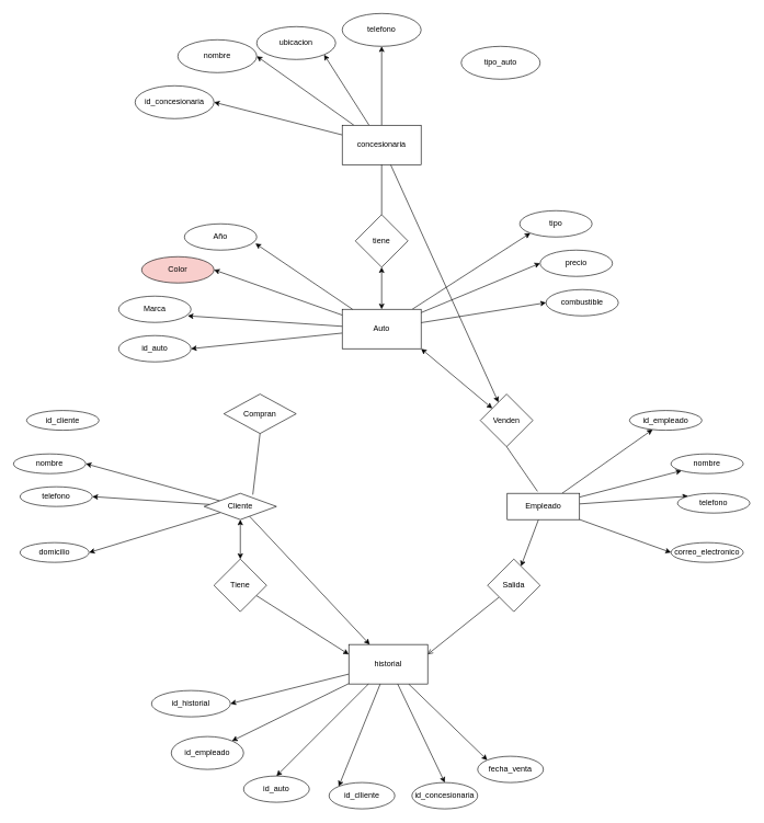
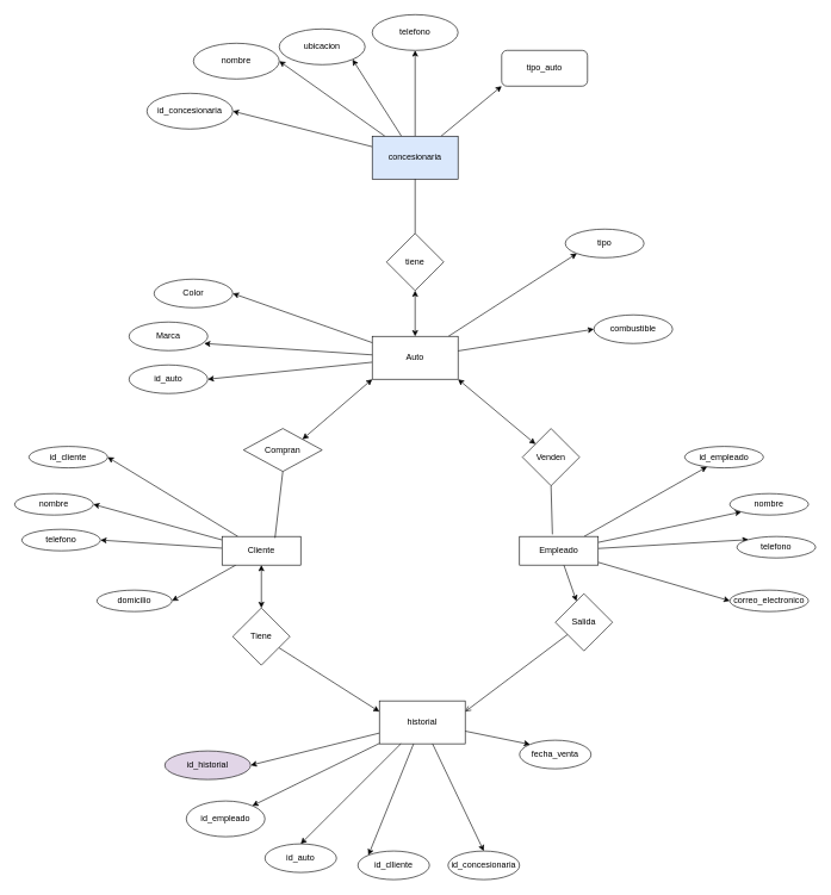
  <mxCell id="0" />
  <mxCell id="1" parent="0" />
  <mxCell id="2" style="edgeStyle=none;rounded=0;orthogonalLoop=1;jettySize=auto;html=1;entryX=1;entryY=0.5;entryDx=0;entryDy=0;" parent="1" source="6" target="9" edge="1"><mxGeometry relative="1" as="geometry" /></mxCell>
  <mxCell id="3" style="rounded=0;orthogonalLoop=1;jettySize=auto;html=1;entryX=0;entryY=0.5;entryDx=0;entryDy=0;" parent="1" source="6" target="65" edge="1"><mxGeometry relative="1" as="geometry" /></mxCell>
- <mxCell id="4" style="rounded=0;orthogonalLoop=1;jettySize=auto;html=1;entryX=0;entryY=0.5;entryDx=0;entryDy=0;" parent="1" source="6" target="64" edge="1"><mxGeometry relative="1" as="geometry" /></mxCell>
  <mxCell id="5" style="rounded=0;orthogonalLoop=1;jettySize=auto;html=1;entryX=0;entryY=1;entryDx=0;entryDy=0;" parent="1" source="6" target="63" edge="1"><mxGeometry relative="1" as="geometry" /></mxCell>
  <mxCell id="6" value="&lt;font style=&quot;vertical-align: inherit;&quot;&gt;&lt;font style=&quot;vertical-align: inherit;&quot;&gt;Auto&lt;/font&gt;&lt;/font&gt;" style="rounded=0;whiteSpace=wrap;html=1;" parent="1" vertex="1"><mxGeometry x="520" y="470" width="120" height="60" as="geometry" /></mxCell>
  <mxCell id="7" value="&lt;font style=&quot;vertical-align: inherit;&quot;&gt;&lt;font style=&quot;vertical-align: inherit;&quot;&gt;Marca&lt;/font&gt;&lt;/font&gt;" style="ellipse;whiteSpace=wrap;html=1;" parent="1" vertex="1"><mxGeometry x="180" y="450" width="110" height="40" as="geometry" /></mxCell>
- <mxCell id="8" value="&lt;font style=&quot;vertical-align: inherit;&quot;&gt;&lt;font style=&quot;vertical-align: inherit;&quot;&gt;&lt;font style=&quot;vertical-align: inherit;&quot;&gt;&lt;font style=&quot;vertical-align: inherit;&quot;&gt;Año&lt;/font&gt;&lt;/font&gt;&lt;/font&gt;&lt;/font&gt;" style="ellipse;whiteSpace=wrap;html=1;" parent="1" vertex="1"><mxGeometry x="280" y="340" width="110" height="40" as="geometry" /></mxCell>
  <mxCell id="9" value="&lt;font style=&quot;vertical-align: inherit;&quot;&gt;&lt;font style=&quot;vertical-align: inherit;&quot;&gt;&lt;font style=&quot;vertical-align: inherit;&quot;&gt;&lt;font style=&quot;vertical-align: inherit;&quot;&gt;id_auto&lt;/font&gt;&lt;/font&gt;&lt;/font&gt;&lt;/font&gt;" style="ellipse;whiteSpace=wrap;html=1;" parent="1" vertex="1"><mxGeometry x="180" y="510" width="110" height="40" as="geometry" /></mxCell>
- <mxCell id="10" value="&lt;font style=&quot;vertical-align: inherit;&quot;&gt;&lt;font style=&quot;vertical-align: inherit;&quot;&gt;&lt;font style=&quot;vertical-align: inherit;&quot;&gt;&lt;font style=&quot;vertical-align: inherit;&quot;&gt;Color&lt;/font&gt;&lt;/font&gt;&lt;/font&gt;&lt;/font&gt;" style="ellipse;whiteSpace=wrap;html=1;fillColor=#f8cecc;" parent="1" vertex="1"><mxGeometry x="215" y="390" width="110" height="40" as="geometry" /></mxCell>
+ <mxCell id="10" value="&lt;font style=&quot;vertical-align: inherit;&quot;&gt;&lt;font style=&quot;vertical-align: inherit;&quot;&gt;&lt;font style=&quot;vertical-align: inherit;&quot;&gt;&lt;font style=&quot;vertical-align: inherit;&quot;&gt;Color&lt;/font&gt;&lt;/font&gt;&lt;/font&gt;&lt;/font&gt;" style="ellipse;whiteSpace=wrap;html=1;" parent="1" vertex="1"><mxGeometry x="215" y="390" width="110" height="40" as="geometry" /></mxCell>
  <mxCell id="11" value="Compran" style="rhombus;whiteSpace=wrap;html=1;" parent="1" vertex="1"><mxGeometry x="340" y="599" width="110" height="60" as="geometry" /></mxCell>
  <mxCell id="12" value="Venden" style="rhombus;whiteSpace=wrap;html=1;" parent="1" vertex="1"><mxGeometry x="730" y="599" width="80" height="80" as="geometry" /></mxCell>
  <mxCell id="13" style="rounded=0;orthogonalLoop=1;jettySize=auto;html=1;entryX=1;entryY=0.5;entryDx=0;entryDy=0;" parent="1" source="6" target="10" edge="1"><mxGeometry relative="1" as="geometry" /></mxCell>
- <mxCell id="14" style="edgeStyle=none;rounded=0;orthogonalLoop=1;jettySize=auto;html=1;entryX=0.982;entryY=0.75;entryDx=0;entryDy=0;entryPerimeter=0;" parent="1" source="6" target="8" edge="1"><mxGeometry relative="1" as="geometry" /></mxCell>
  <mxCell id="15" style="edgeStyle=none;rounded=0;orthogonalLoop=1;jettySize=auto;html=1;entryX=0.955;entryY=0.75;entryDx=0;entryDy=0;entryPerimeter=0;" parent="1" source="6" target="7" edge="1"><mxGeometry relative="1" as="geometry" /></mxCell>
+ <mxCell id="16" value="" style="endArrow=classic;startArrow=classic;html=1;rounded=0;entryX=0;entryY=1;entryDx=0;entryDy=0;exitX=1;exitY=0;exitDx=0;exitDy=0;" parent="1" source="11" target="6" edge="1"><mxGeometry width="50" height="50" relative="1" as="geometry"><mxPoint x="520" y="630" as="sourcePoint" /><mxPoint x="570" y="580" as="targetPoint" /></mxGeometry></mxCell>
  <mxCell id="17" value="" style="endArrow=classic;startArrow=classic;html=1;rounded=0;entryX=1;entryY=1;entryDx=0;entryDy=0;" parent="1" source="12" target="6" edge="1"><mxGeometry width="50" height="50" relative="1" as="geometry"><mxPoint x="520" y="630" as="sourcePoint" /><mxPoint x="570" y="580" as="targetPoint" /></mxGeometry></mxCell>
- <mxCell id="18" style="edgeStyle=none;rounded=0;orthogonalLoop=1;jettySize=auto;html=1;" parent="1" source="22" target="38" edge="1"><mxGeometry relative="1" as="geometry" /></mxCell>
+ <mxCell id="18" style="edgeStyle=none;rounded=0;orthogonalLoop=1;jettySize=auto;html=1;entryX=1;entryY=0.5;entryDx=0;entryDy=0;" parent="1" source="22" target="47" edge="1"><mxGeometry relative="1" as="geometry" /></mxCell>
  <mxCell id="19" style="rounded=0;orthogonalLoop=1;jettySize=auto;html=1;entryX=1;entryY=0.5;entryDx=0;entryDy=0;" parent="1" source="22" target="46" edge="1"><mxGeometry relative="1" as="geometry" /></mxCell>
  <mxCell id="20" style="edgeStyle=none;rounded=0;orthogonalLoop=1;jettySize=auto;html=1;entryX=1;entryY=0.5;entryDx=0;entryDy=0;" parent="1" source="22" target="45" edge="1"><mxGeometry relative="1" as="geometry" /></mxCell>
  <mxCell id="21" style="edgeStyle=none;rounded=0;orthogonalLoop=1;jettySize=auto;html=1;entryX=1;entryY=0.5;entryDx=0;entryDy=0;" parent="1" source="22" target="48" edge="1"><mxGeometry relative="1" as="geometry" /></mxCell>
- <mxCell id="22" value="Cliente" style="rhombus;whiteSpace=wrap;html=1;" parent="1" vertex="1"><mxGeometry x="310" y="750" width="110" height="40" as="geometry" /></mxCell>
+ <mxCell id="22" value="Cliente" style="rounded=0;whiteSpace=wrap;html=1;" parent="1" vertex="1"><mxGeometry x="310" y="750" width="110" height="40" as="geometry" /></mxCell>
  <mxCell id="23" style="edgeStyle=none;rounded=0;orthogonalLoop=1;jettySize=auto;html=1;" parent="1" source="28" target="32" edge="1"><mxGeometry relative="1" as="geometry" /></mxCell>
  <mxCell id="24" style="edgeStyle=none;rounded=0;orthogonalLoop=1;jettySize=auto;html=1;" parent="1" source="28" target="50" edge="1"><mxGeometry relative="1" as="geometry" /></mxCell>
  <mxCell id="25" style="edgeStyle=none;rounded=0;orthogonalLoop=1;jettySize=auto;html=1;entryX=0;entryY=1;entryDx=0;entryDy=0;" parent="1" source="28" target="51" edge="1"><mxGeometry relative="1" as="geometry" /></mxCell>
  <mxCell id="26" style="edgeStyle=none;rounded=0;orthogonalLoop=1;jettySize=auto;html=1;entryX=0;entryY=0;entryDx=0;entryDy=0;" parent="1" source="28" target="52" edge="1"><mxGeometry relative="1" as="geometry" /></mxCell>
  <mxCell id="27" style="rounded=0;orthogonalLoop=1;jettySize=auto;html=1;entryX=0;entryY=0.5;entryDx=0;entryDy=0;" parent="1" source="28" target="62" edge="1"><mxGeometry relative="1" as="geometry" /></mxCell>
- <mxCell id="28" value="Empleado" style="rounded=0;whiteSpace=wrap;html=1;" parent="1" vertex="1"><mxGeometry x="771" y="750" width="110" height="40" as="geometry" /></mxCell>
+ <mxCell id="28" value="Empleado" style="rounded=0;whiteSpace=wrap;html=1;" parent="1" vertex="1"><mxGeometry x="726" y="750" width="110" height="40" as="geometry" /></mxCell>
  <mxCell id="29" style="edgeStyle=none;rounded=0;orthogonalLoop=1;jettySize=auto;html=1;entryX=0;entryY=0.25;entryDx=0;entryDy=0;" parent="1" source="30" target="38" edge="1"><mxGeometry relative="1" as="geometry" /></mxCell>
  <mxCell id="30" value="Tiene" style="rhombus;whiteSpace=wrap;html=1;" parent="1" vertex="1"><mxGeometry x="325" y="850" width="80" height="80" as="geometry" /></mxCell>
  <mxCell id="31" style="edgeStyle=none;rounded=0;orthogonalLoop=1;jettySize=auto;html=1;entryX=1;entryY=0.25;entryDx=0;entryDy=0;endArrow=open;" parent="1" source="32" target="38" edge="1"><mxGeometry relative="1" as="geometry" /></mxCell>
- <mxCell id="32" value="Salida" style="rhombus;whiteSpace=wrap;html=1;" parent="1" vertex="1"><mxGeometry x="741" y="850" width="80" height="80" as="geometry" /></mxCell>
+ <mxCell id="32" value="Salida" style="rhombus;whiteSpace=wrap;html=1;" parent="1" vertex="1"><mxGeometry x="776" y="830" width="80" height="80" as="geometry" /></mxCell>
  <mxCell id="33" style="edgeStyle=none;rounded=0;orthogonalLoop=1;jettySize=auto;html=1;" parent="1" source="38" target="39" edge="1"><mxGeometry relative="1" as="geometry" /></mxCell>
  <mxCell id="34" style="edgeStyle=none;rounded=0;orthogonalLoop=1;jettySize=auto;html=1;entryX=0;entryY=0;entryDx=0;entryDy=0;" parent="1" source="38" target="49" edge="1"><mxGeometry relative="1" as="geometry" /></mxCell>
  <mxCell id="35" style="rounded=0;orthogonalLoop=1;jettySize=auto;html=1;entryX=0.5;entryY=0;entryDx=0;entryDy=0;" parent="1" source="38" target="73" edge="1"><mxGeometry relative="1" as="geometry" /></mxCell>
  <mxCell id="36" style="rounded=0;orthogonalLoop=1;jettySize=auto;html=1;entryX=0;entryY=0;entryDx=0;entryDy=0;" parent="1" source="38" target="74" edge="1"><mxGeometry relative="1" as="geometry" /></mxCell>
  <mxCell id="37" style="rounded=0;orthogonalLoop=1;jettySize=auto;html=1;entryX=1;entryY=0.5;entryDx=0;entryDy=0;" edge="1" parent="1" source="38" target="75"><mxGeometry relative="1" as="geometry" /></mxCell>
  <mxCell id="38" value="historial" style="rounded=0;whiteSpace=wrap;html=1;" parent="1" vertex="1"><mxGeometry x="530" y="980" width="120" height="60" as="geometry" /></mxCell>
  <mxCell id="39" value="id_empleado" style="ellipse;whiteSpace=wrap;html=1;" parent="1" vertex="1"><mxGeometry x="260" y="1120" width="110" height="50" as="geometry" /></mxCell>
  <mxCell id="40" value="id_auto" style="ellipse;whiteSpace=wrap;html=1;" parent="1" vertex="1"><mxGeometry x="370" y="1180" width="100" height="40" as="geometry" /></mxCell>
  <mxCell id="41" style="edgeStyle=none;rounded=0;orthogonalLoop=1;jettySize=auto;html=1;entryX=0.5;entryY=0;entryDx=0;entryDy=0;" parent="1" source="38" target="40" edge="1"><mxGeometry relative="1" as="geometry" /></mxCell>
  <mxCell id="42" value="" style="endArrow=classic;startArrow=classic;html=1;rounded=0;entryX=0.5;entryY=1;entryDx=0;entryDy=0;exitX=0.5;exitY=0;exitDx=0;exitDy=0;" parent="1" source="30" target="22" edge="1"><mxGeometry width="50" height="50" relative="1" as="geometry"><mxPoint x="370" y="840" as="sourcePoint" /><mxPoint x="570" y="990" as="targetPoint" /></mxGeometry></mxCell>
  <mxCell id="43" value="" style="endArrow=none;html=1;rounded=0;entryX=0.5;entryY=1;entryDx=0;entryDy=0;exitX=0.418;exitY=-0.075;exitDx=0;exitDy=0;exitPerimeter=0;" parent="1" source="28" target="12" edge="1"><mxGeometry width="50" height="50" relative="1" as="geometry"><mxPoint x="520" y="780" as="sourcePoint" /><mxPoint x="570" y="730" as="targetPoint" /></mxGeometry></mxCell>
  <mxCell id="44" value="" style="endArrow=none;html=1;rounded=0;entryX=0.5;entryY=1;entryDx=0;entryDy=0;exitX=0.673;exitY=0.05;exitDx=0;exitDy=0;exitPerimeter=0;" parent="1" source="22" target="11" edge="1"><mxGeometry width="50" height="50" relative="1" as="geometry"><mxPoint x="380" y="740" as="sourcePoint" /><mxPoint x="570" y="730" as="targetPoint" /></mxGeometry></mxCell>
  <mxCell id="45" value="telefono" style="ellipse;whiteSpace=wrap;html=1;" parent="1" vertex="1"><mxGeometry x="30" y="740" width="110" height="30" as="geometry" /></mxCell>
  <mxCell id="46" value="nombre" style="ellipse;whiteSpace=wrap;html=1;" parent="1" vertex="1"><mxGeometry x="20" y="690" width="110" height="30" as="geometry" /></mxCell>
  <mxCell id="47" value="id_cliente" style="ellipse;whiteSpace=wrap;html=1;" parent="1" vertex="1"><mxGeometry x="40" y="624" width="110" height="30" as="geometry" /></mxCell>
- <mxCell id="48" value="domicilio" style="ellipse;whiteSpace=wrap;html=1;" parent="1" vertex="1"><mxGeometry x="30" y="825" width="105" height="30" as="geometry" /></mxCell>
+ <mxCell id="48" value="domicilio" style="ellipse;whiteSpace=wrap;html=1;" parent="1" vertex="1"><mxGeometry x="135" y="825" width="105" height="30" as="geometry" /></mxCell>
  <mxCell id="49" value="id_clliente" style="ellipse;whiteSpace=wrap;html=1;" parent="1" vertex="1"><mxGeometry x="500" y="1190" width="100" height="40" as="geometry" /></mxCell>
  <mxCell id="50" value="id_empleado" style="ellipse;whiteSpace=wrap;html=1;" parent="1" vertex="1"><mxGeometry x="957" y="624" width="110" height="30" as="geometry" /></mxCell>
  <mxCell id="51" value="nombre" style="ellipse;whiteSpace=wrap;html=1;" parent="1" vertex="1"><mxGeometry x="1020" y="690" width="110" height="30" as="geometry" /></mxCell>
  <mxCell id="52" value="telefono" style="ellipse;whiteSpace=wrap;html=1;" parent="1" vertex="1"><mxGeometry x="1030" y="750" width="110" height="30" as="geometry" /></mxCell>
  <mxCell id="53" style="rounded=0;orthogonalLoop=1;jettySize=auto;html=1;entryX=1;entryY=0.5;entryDx=0;entryDy=0;" parent="1" source="58" target="68" edge="1"><mxGeometry relative="1" as="geometry" /></mxCell>
  <mxCell id="54" style="rounded=0;orthogonalLoop=1;jettySize=auto;html=1;entryX=1;entryY=0.5;entryDx=0;entryDy=0;" parent="1" source="58" target="69" edge="1"><mxGeometry relative="1" as="geometry" /></mxCell>
  <mxCell id="55" style="rounded=0;orthogonalLoop=1;jettySize=auto;html=1;entryX=1;entryY=1;entryDx=0;entryDy=0;" parent="1" source="58" target="70" edge="1"><mxGeometry relative="1" as="geometry" /></mxCell>
  <mxCell id="56" style="rounded=0;orthogonalLoop=1;jettySize=auto;html=1;entryX=0.5;entryY=1;entryDx=0;entryDy=0;" parent="1" source="58" target="71" edge="1"><mxGeometry relative="1" as="geometry" /></mxCell>
- <mxCell id="57" style="rounded=0;orthogonalLoop=1;jettySize=auto;html=1;" parent="1" source="58" target="12" edge="1"><mxGeometry relative="1" as="geometry" /></mxCell>
- <mxCell id="58" value="concesionaria" style="rounded=0;whiteSpace=wrap;html=1;" parent="1" vertex="1"><mxGeometry x="520" y="190" width="120" height="60" as="geometry" /></mxCell>
+ <mxCell id="57" style="rounded=0;orthogonalLoop=1;jettySize=auto;html=1;entryX=0;entryY=1;entryDx=0;entryDy=0;" parent="1" source="58" target="72" edge="1"><mxGeometry relative="1" as="geometry" /></mxCell>
+ <mxCell id="58" value="concesionaria" style="rounded=0;whiteSpace=wrap;html=1;fillColor=#dae8fc;" parent="1" vertex="1"><mxGeometry x="520" y="190" width="120" height="60" as="geometry" /></mxCell>
  <mxCell id="59" value="tiene" style="rhombus;whiteSpace=wrap;html=1;" parent="1" vertex="1"><mxGeometry x="540" y="326" width="80" height="80" as="geometry" /></mxCell>
  <mxCell id="60" style="edgeStyle=orthogonalEdgeStyle;rounded=0;orthogonalLoop=1;jettySize=auto;html=1;exitX=0.5;exitY=1;exitDx=0;exitDy=0;" parent="1" source="50" target="50" edge="1"><mxGeometry relative="1" as="geometry" /></mxCell>
  <mxCell id="61" style="edgeStyle=orthogonalEdgeStyle;rounded=0;orthogonalLoop=1;jettySize=auto;html=1;exitX=0.5;exitY=1;exitDx=0;exitDy=0;" parent="1" source="46" target="46" edge="1"><mxGeometry relative="1" as="geometry" /></mxCell>
  <mxCell id="62" value="correo_electronico" style="ellipse;whiteSpace=wrap;html=1;" parent="1" vertex="1"><mxGeometry x="1020" y="825" width="110" height="30" as="geometry" /></mxCell>
  <mxCell id="63" value="&lt;font style=&quot;vertical-align: inherit;&quot;&gt;&lt;font style=&quot;vertical-align: inherit;&quot;&gt;&lt;font style=&quot;vertical-align: inherit;&quot;&gt;&lt;font style=&quot;vertical-align: inherit;&quot;&gt;tipo&lt;/font&gt;&lt;/font&gt;&lt;/font&gt;&lt;/font&gt;" style="ellipse;whiteSpace=wrap;html=1;" parent="1" vertex="1"><mxGeometry x="790" y="320" width="110" height="40" as="geometry" /></mxCell>
- <mxCell id="64" value="&lt;font style=&quot;vertical-align: inherit;&quot;&gt;&lt;font style=&quot;vertical-align: inherit;&quot;&gt;&lt;font style=&quot;vertical-align: inherit;&quot;&gt;&lt;font style=&quot;vertical-align: inherit;&quot;&gt;precio&lt;/font&gt;&lt;/font&gt;&lt;/font&gt;&lt;/font&gt;" style="ellipse;whiteSpace=wrap;html=1;" parent="1" vertex="1"><mxGeometry x="821" y="380" width="110" height="40" as="geometry" /></mxCell>
  <mxCell id="65" value="&lt;font style=&quot;vertical-align: inherit;&quot;&gt;&lt;font style=&quot;vertical-align: inherit;&quot;&gt;&lt;font style=&quot;vertical-align: inherit;&quot;&gt;&lt;font style=&quot;vertical-align: inherit;&quot;&gt;combustible&lt;/font&gt;&lt;/font&gt;&lt;/font&gt;&lt;/font&gt;" style="ellipse;whiteSpace=wrap;html=1;" parent="1" vertex="1"><mxGeometry x="830" y="440" width="110" height="40" as="geometry" /></mxCell>
  <mxCell id="66" value="" style="endArrow=classic;startArrow=classic;html=1;rounded=0;entryX=0.5;entryY=1;entryDx=0;entryDy=0;" parent="1" source="6" target="59" edge="1"><mxGeometry width="50" height="50" relative="1" as="geometry"><mxPoint x="560" y="470" as="sourcePoint" /><mxPoint x="610" y="420" as="targetPoint" /></mxGeometry></mxCell>
  <mxCell id="67" value="" style="endArrow=none;html=1;rounded=0;entryX=0.5;entryY=1;entryDx=0;entryDy=0;exitX=0.5;exitY=0;exitDx=0;exitDy=0;" parent="1" source="59" target="58" edge="1"><mxGeometry width="50" height="50" relative="1" as="geometry"><mxPoint x="510" y="480" as="sourcePoint" /><mxPoint x="560" y="430" as="targetPoint" /></mxGeometry></mxCell>
  <mxCell id="68" value="id_concesionaria" style="ellipse;whiteSpace=wrap;html=1;" parent="1" vertex="1"><mxGeometry x="205" y="130" width="120" height="50" as="geometry" /></mxCell>
  <mxCell id="69" value="nombre" style="ellipse;whiteSpace=wrap;html=1;" parent="1" vertex="1"><mxGeometry x="270" y="60" width="120" height="50" as="geometry" /></mxCell>
  <mxCell id="70" value="ubicacion" style="ellipse;whiteSpace=wrap;html=1;" parent="1" vertex="1"><mxGeometry x="390" y="40" width="120" height="50" as="geometry" /></mxCell>
  <mxCell id="71" value="telefono" style="ellipse;whiteSpace=wrap;html=1;" parent="1" vertex="1"><mxGeometry x="520" y="20" width="120" height="50" as="geometry" /></mxCell>
- <mxCell id="72" value="tipo_auto" style="ellipse;whiteSpace=wrap;html=1;" parent="1" vertex="1"><mxGeometry x="701" y="70" width="120" height="50" as="geometry" /></mxCell>
+ <mxCell id="72" value="tipo_auto" style="whiteSpace=wrap;html=1;rounded=1;" parent="1" vertex="1"><mxGeometry x="701" y="70" width="120" height="50" as="geometry" /></mxCell>
  <mxCell id="73" value="id_concesionaria" style="ellipse;whiteSpace=wrap;html=1;" parent="1" vertex="1"><mxGeometry x="626" y="1190" width="100" height="40" as="geometry" /></mxCell>
- <mxCell id="74" value="fecha_venta" style="ellipse;whiteSpace=wrap;html=1;" parent="1" vertex="1"><mxGeometry x="726" y="1150" width="100" height="40" as="geometry" /></mxCell>
- <mxCell id="75" value="&lt;font style=&quot;vertical-align: inherit;&quot;&gt;&lt;font style=&quot;vertical-align: inherit;&quot;&gt;&lt;font style=&quot;vertical-align: inherit;&quot;&gt;&lt;font style=&quot;vertical-align: inherit;&quot;&gt;&lt;font style=&quot;vertical-align: inherit;&quot;&gt;&lt;font style=&quot;vertical-align: inherit;&quot;&gt;id_historial&lt;/font&gt;&lt;/font&gt;&lt;/font&gt;&lt;/font&gt;&lt;/font&gt;&lt;/font&gt;" style="ellipse;whiteSpace=wrap;html=1;" vertex="1" parent="1"><mxGeometry x="230" y="1050" width="120" height="40" as="geometry" /></mxCell>
+ <mxCell id="74" value="fecha_venta" style="ellipse;whiteSpace=wrap;html=1;" parent="1" vertex="1"><mxGeometry x="726" y="1035" width="100" height="40" as="geometry" /></mxCell>
+ <mxCell id="75" value="&lt;font style=&quot;vertical-align: inherit;&quot;&gt;&lt;font style=&quot;vertical-align: inherit;&quot;&gt;&lt;font style=&quot;vertical-align: inherit;&quot;&gt;&lt;font style=&quot;vertical-align: inherit;&quot;&gt;&lt;font style=&quot;vertical-align: inherit;&quot;&gt;&lt;font style=&quot;vertical-align: inherit;&quot;&gt;id_historial&lt;/font&gt;&lt;/font&gt;&lt;/font&gt;&lt;/font&gt;&lt;/font&gt;&lt;/font&gt;" style="ellipse;whiteSpace=wrap;html=1;fillColor=#e1d5e7;" vertex="1" parent="1"><mxGeometry x="230" y="1050" width="120" height="40" as="geometry" /></mxCell>
